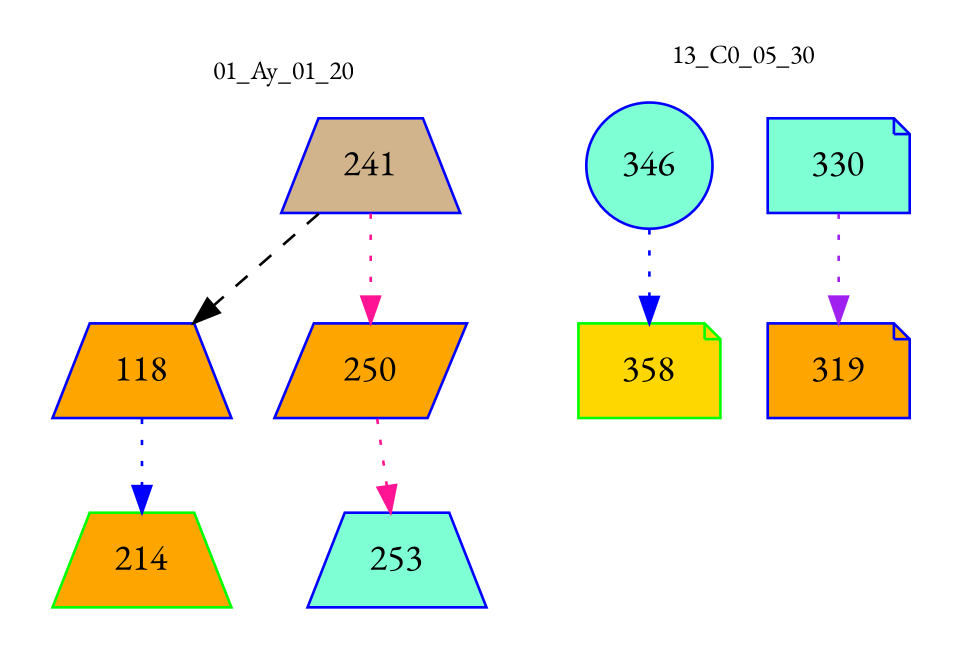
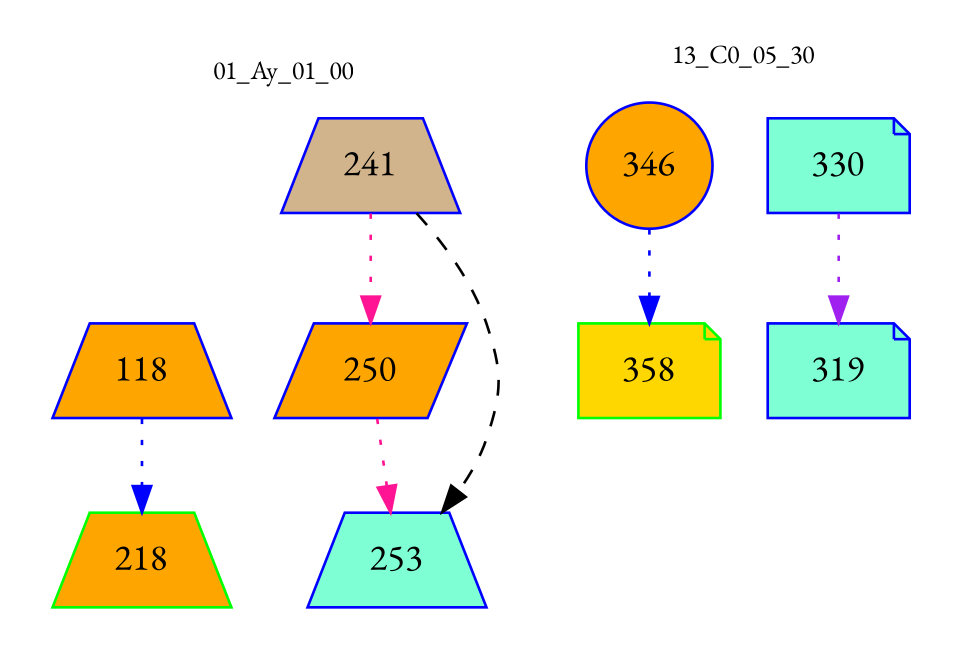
  digraph {
    fontname="EB Garamond"
    node [color=blue fillcolor=orange fontname="EB Garamond" shape=trapezium style=filled]
    edge [color=deeppink fontname="EB Garamond" style=dotted]
    n1 [fillcolor=tan label=241]
    n2 [label=118]
    n3 [label=250 shape=parallelogram]
-   n4 [color=green label=214]
+   n4 [color=green label=218]
    n5 [fillcolor=aquamarine label=253]
    n6 [fillcolor=aquamarine label=330 shape=note]
-   n7 [fillcolor=aquamarine label=346 shape=circle]
-   n8 [label=319 shape=note]
+   n7 [label=346 shape=circle]
+   n8 [fillcolor=aquamarine label=319 shape=note]
    n9 [color=green fillcolor=gold label=358 shape=note]
    subgraph cluster_1 {
      color=white
      fontsize=10
-     label="01_Ay_01_20"
+     label="01_Ay_01_00"
      n1
      n2
      n3
      n4
      n5
    }
    subgraph cluster_2 {
      color=white
      fontsize=10
      label="13_C0_05_30"
      n6
      n7
      n8
      n9
    }
-   n1 -> n2 [color=black style=dashed]
+   n1 -> n5 [color=black style=dashed]
    n1 -> n3
    n2 -> n4 [color=blue]
    n3 -> n5
    n6 -> n8 [color=purple]
    n7 -> n9 [color=blue]
  }
